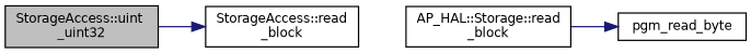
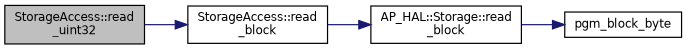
  digraph {
    rankdir=LR
    node [color=black fillcolor=white fontname=Helvetica fontsize=10 shape=record style=filled]
    edge [color=midnightblue fontname=Helvetica fontsize=10 labelfontname=Helvetica labelfontsize=10 style=solid]
-   n1 [fillcolor=grey75 fontcolor=black height=0.2 label="StorageAccess::uint\l_uint32" width=0.4]
+   n1 [fillcolor=grey75 fontcolor=black height=0.2 label="StorageAccess::read\l_uint32" width=0.4]
    n2 [height=0.2 label="StorageAccess::read\l_block" width=0.4]
    n3 [height=0.2 label="AP_HAL::Storage::read\l_block" width=0.4]
-   n4 [height=0.2 label=pgm_read_byte width=0.4]
+   n4 [height=0.2 label=pgm_block_byte width=0.4]
    n1 -> n2
+   n2 -> n3
    n3 -> n4
  }
